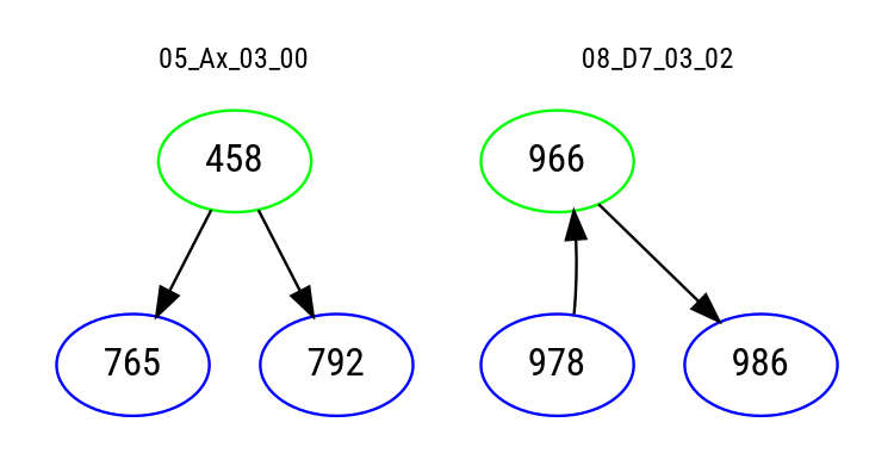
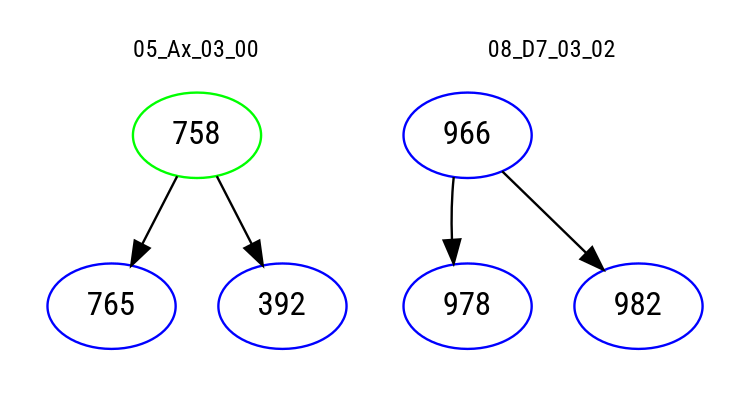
  digraph {
    fontname="Roboto Condensed"
    node [color=blue fontname="Roboto Condensed"]
    edge [color=black fontname="Roboto Condensed"]
-   n1 [color=green label=458]
+   n1 [color=green label=758]
    n2 [label=765]
-   n3 [label=792]
-   n4 [color=green label=966]
+   n3 [label=392]
+   n4 [label=966]
    n5 [label=978]
-   n6 [label=986]
+   n6 [label=982]
    subgraph cluster_1 {
      color=white
      fontsize=10
      label="05_Ax_03_00"
      n1
      n2
      n3
    }
    subgraph cluster_2 {
      color=white
      fontsize=10
      label="08_D7_03_02"
      n4
      n5
      n6
    }
    n1 -> n2
    n1 -> n3
-   n5 -> n4
+   n4 -> n5
    n4 -> n6
  }
